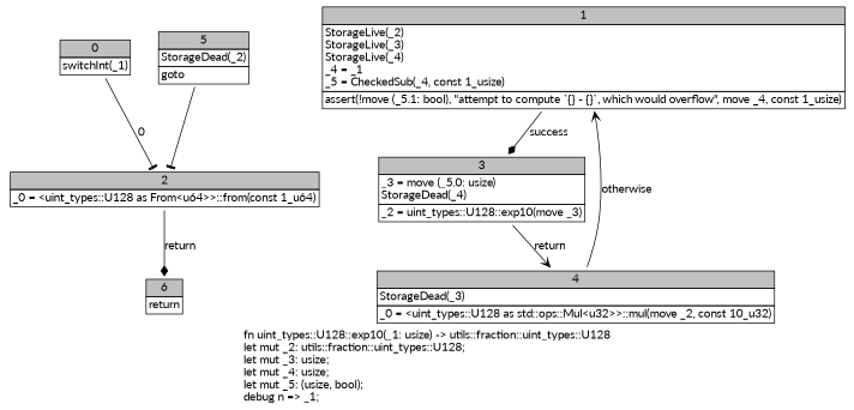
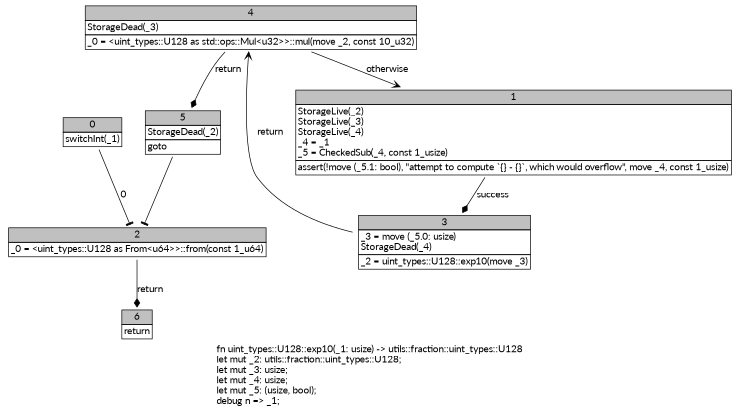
  digraph {
    fontname=Lato
    label=<fn uint_types::U128::exp10(_1: usize) -&gt; utils::fraction::uint_types::U128<br align="left"/>let mut _2: utils::fraction::uint_types::U128;<br align="left"/>let mut _3: usize;<br align="left"/>let mut _4: usize;<br align="left"/>let mut _5: (usize, bool);<br align="left"/>debug n =&gt; _1;<br align="left"/>>
    node [fontname=Lato shape=none]
    edge [arrowhead=diamond fontname=Lato]
    n1 [label=<<table border="0" cellborder="1" cellspacing="0"><tr><td bgcolor="gray" align="center" colspan="1">0</td></tr><tr><td align="left">switchInt(_1)</td></tr></table>>]
    n2 [label=<<table border="0" cellborder="1" cellspacing="0"><tr><td bgcolor="gray" align="center" colspan="1">2</td></tr><tr><td align="left">_0 = &lt;uint_types::U128 as From&lt;u64&gt;&gt;::from(const 1_u64)</td></tr></table>>]
    n3 [label=<<table border="0" cellborder="1" cellspacing="0"><tr><td bgcolor="gray" align="center" colspan="1">1</td></tr><tr><td align="left" balign="left">StorageLive(_2)<br/>StorageLive(_3)<br/>StorageLive(_4)<br/>_4 = _1<br/>_5 = CheckedSub(_4, const 1_usize)<br/></td></tr><tr><td align="left">assert(!move (_5.1: bool), &quot;attempt to compute `{} - {}`, which would overflow&quot;, move _4, const 1_usize)</td></tr></table>>]
    n4 [label=<<table border="0" cellborder="1" cellspacing="0"><tr><td bgcolor="gray" align="center" colspan="1">3</td></tr><tr><td align="left" balign="left">_3 = move (_5.0: usize)<br/>StorageDead(_4)<br/></td></tr><tr><td align="left">_2 = uint_types::U128::exp10(move _3)</td></tr></table>>]
    n5 [label=<<table border="0" cellborder="1" cellspacing="0"><tr><td bgcolor="gray" align="center" colspan="1">6</td></tr><tr><td align="left">return</td></tr></table>>]
    n6 [label=<<table border="0" cellborder="1" cellspacing="0"><tr><td bgcolor="gray" align="center" colspan="1">4</td></tr><tr><td align="left" balign="left">StorageDead(_3)<br/></td></tr><tr><td align="left">_0 = &lt;uint_types::U128 as std::ops::Mul&lt;u32&gt;&gt;::mul(move _2, const 10_u32)</td></tr></table>>]
    n7 [label=<<table border="0" cellborder="1" cellspacing="0"><tr><td bgcolor="gray" align="center" colspan="1">5</td></tr><tr><td align="left" balign="left">StorageDead(_2)<br/></td></tr><tr><td align="left">goto</td></tr></table>>]
    n1 -> n2 [arrowhead=tee label=0]
    n2 -> n5 [label=return]
    n3 -> n4 [label=success]
    n4 -> n6 [arrowhead=vee label=return]
    n6 -> n3 [arrowhead=vee label=otherwise]
+   n6 -> n7 [label=return]
    n7 -> n2 [arrowhead=tee]
  }
